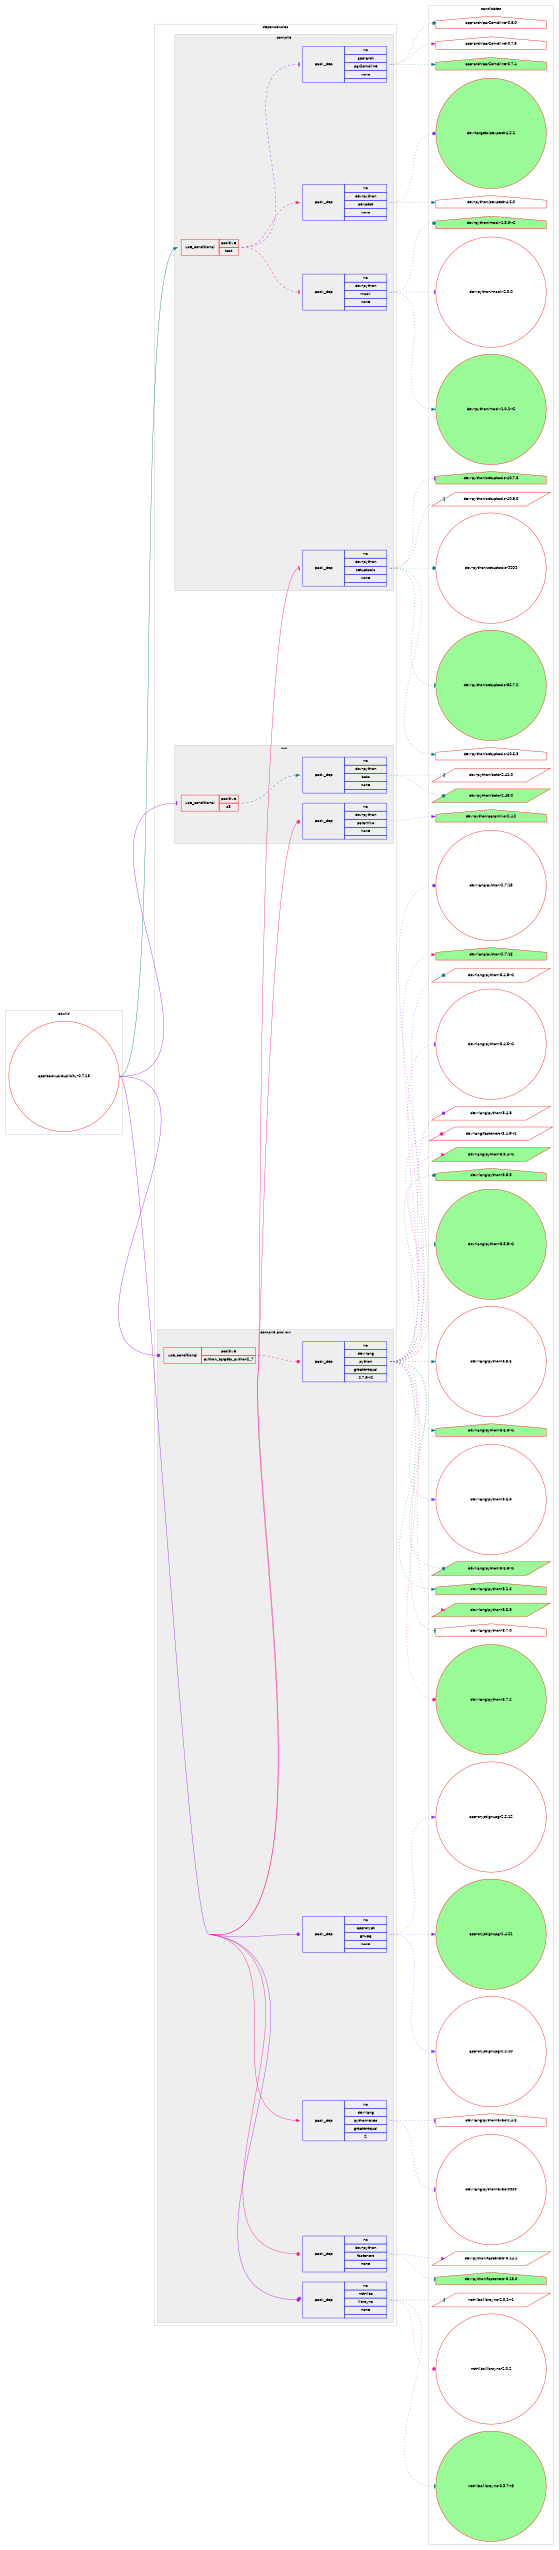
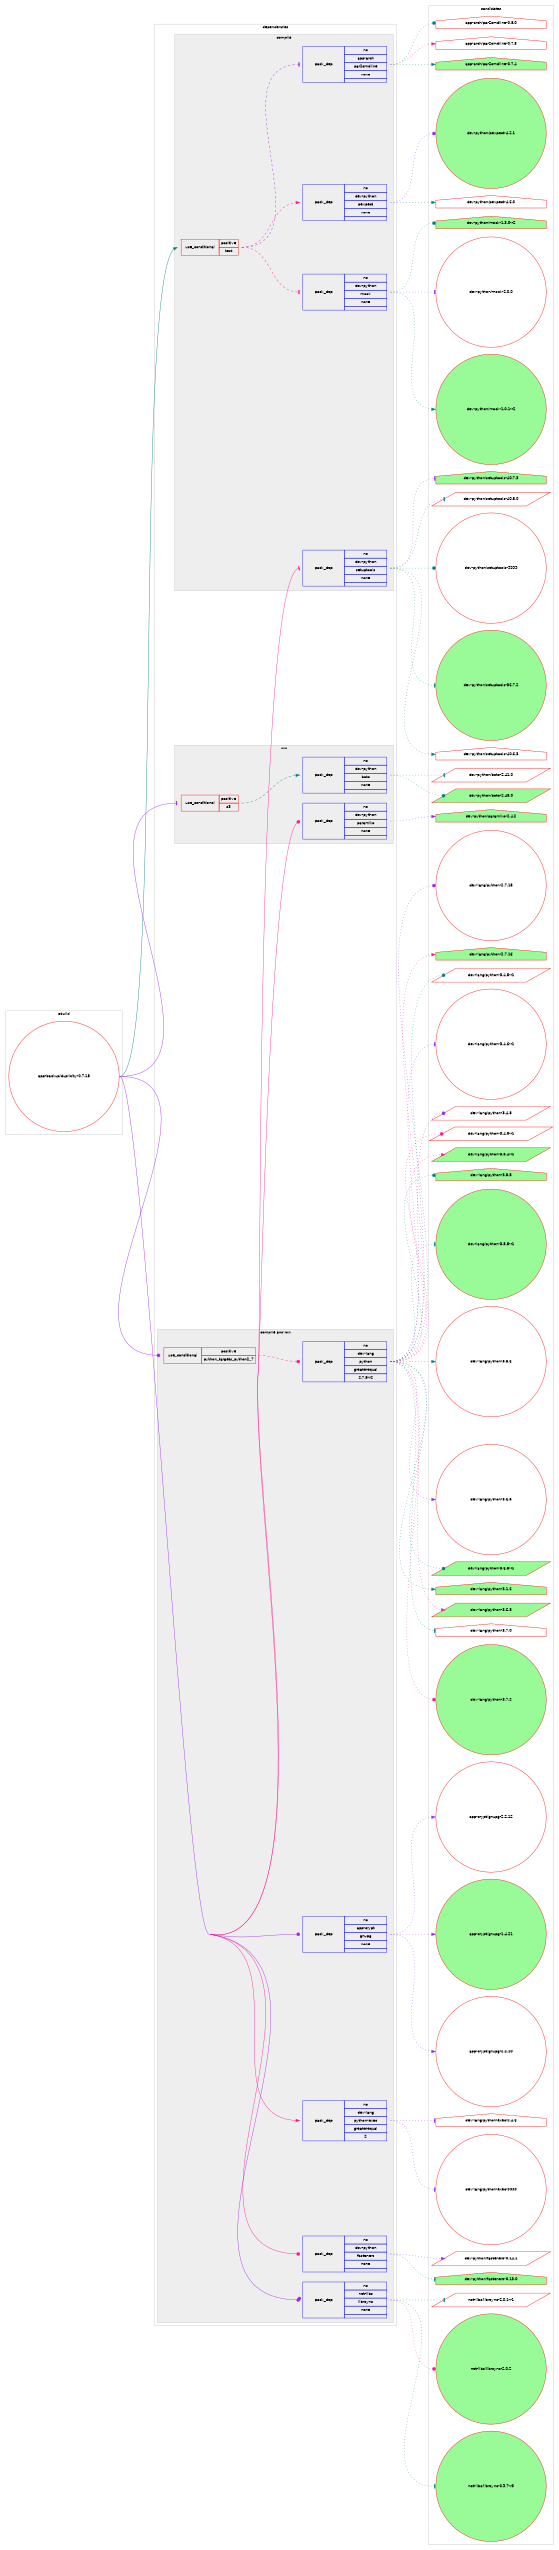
  digraph {
    compound=true
    concentrate=true
    fontname=Helvetica
    fontsize=10
    newrank=true
    rankdir=LR
    ranksep=1.5
    node [color=red fillcolor=white fontname=Helvetica fontsize=10 shape=circle style=filled]
    edge [arrowhead=normal color=teal headport=w style=dotted tailport=e weight=100]
    n1 [label="app-backup/duplicity-0.7.15" width=4]
    n2 [color=blue label=<<TABLE BORDER="0" CELLBORDER="1" CELLSPACING="0" CELLPADDING="4" WIDTH="220"><TR><TD ROWSPAN="6" CELLPADDING="30">pack_dep</TD></TR><TR><TD WIDTH="110">no</TD></TR><TR><TD>dev-python</TD></TR><TR><TD>pexpect</TD></TR><TR><TD>none</TD></TR><TR><TD></TD></TR></TABLE>> shape=none fillcolor="" style=""]
    n3 [color=blue label=<<TABLE BORDER="0" CELLBORDER="1" CELLSPACING="0" CELLPADDING="4" WIDTH="220"><TR><TD ROWSPAN="6" CELLPADDING="30">pack_dep</TD></TR><TR><TD WIDTH="110">no</TD></TR><TR><TD>app-arch</TD></TR><TR><TD>par2cmdline</TD></TR><TR><TD>none</TD></TR><TR><TD></TD></TR></TABLE>> shape=none fillcolor="" style=""]
    n4 [color=blue label=<<TABLE BORDER="0" CELLBORDER="1" CELLSPACING="0" CELLPADDING="4" WIDTH="220"><TR><TD ROWSPAN="6" CELLPADDING="30">pack_dep</TD></TR><TR><TD WIDTH="110">no</TD></TR><TR><TD>dev-python</TD></TR><TR><TD>mock</TD></TR><TR><TD>none</TD></TR><TR><TD></TD></TR></TABLE>> shape=none fillcolor="" style=""]
    n5 [label=<<TABLE BORDER="0" CELLBORDER="1" CELLSPACING="0" CELLPADDING="4"><TR><TD ROWSPAN="3" CELLPADDING="10">use_conditional</TD></TR><TR><TD>positive</TD></TR><TR><TD>test</TD></TR></TABLE>> shape=none fillcolor="" style=""]
    n6 [color=blue label=<<TABLE BORDER="0" CELLBORDER="1" CELLSPACING="0" CELLPADDING="4" WIDTH="220"><TR><TD ROWSPAN="6" CELLPADDING="30">pack_dep</TD></TR><TR><TD WIDTH="110">no</TD></TR><TR><TD>dev-python</TD></TR><TR><TD>setuptools</TD></TR><TR><TD>none</TD></TR><TR><TD></TD></TR></TABLE>> shape=none fillcolor="" style=""]
    n7 [color=blue label=<<TABLE BORDER="0" CELLBORDER="1" CELLSPACING="0" CELLPADDING="4" WIDTH="220"><TR><TD ROWSPAN="6" CELLPADDING="30">pack_dep</TD></TR><TR><TD WIDTH="110">no</TD></TR><TR><TD>dev-lang</TD></TR><TR><TD>python</TD></TR><TR><TD>greaterequal</TD></TR><TR><TD>2.7.5-r2</TD></TR></TABLE>> shape=none fillcolor="" style=""]
    n8 [label=<<TABLE BORDER="0" CELLBORDER="1" CELLSPACING="0" CELLPADDING="4"><TR><TD ROWSPAN="3" CELLPADDING="10">use_conditional</TD></TR><TR><TD>positive</TD></TR><TR><TD>python_targets_python2_7</TD></TR></TABLE>> shape=none fillcolor="" style=""]
    n9 [color=blue label=<<TABLE BORDER="0" CELLBORDER="1" CELLSPACING="0" CELLPADDING="4" WIDTH="220"><TR><TD ROWSPAN="6" CELLPADDING="30">pack_dep</TD></TR><TR><TD WIDTH="110">no</TD></TR><TR><TD>app-crypt</TD></TR><TR><TD>gnupg</TD></TR><TR><TD>none</TD></TR><TR><TD></TD></TR></TABLE>> shape=none fillcolor="" style=""]
    n10 [color=blue label=<<TABLE BORDER="0" CELLBORDER="1" CELLSPACING="0" CELLPADDING="4" WIDTH="220"><TR><TD ROWSPAN="6" CELLPADDING="30">pack_dep</TD></TR><TR><TD WIDTH="110">no</TD></TR><TR><TD>dev-lang</TD></TR><TR><TD>python-exec</TD></TR><TR><TD>greaterequal</TD></TR><TR><TD>2</TD></TR></TABLE>> shape=none fillcolor="" style=""]
    n11 [color=blue label=<<TABLE BORDER="0" CELLBORDER="1" CELLSPACING="0" CELLPADDING="4" WIDTH="220"><TR><TD ROWSPAN="6" CELLPADDING="30">pack_dep</TD></TR><TR><TD WIDTH="110">no</TD></TR><TR><TD>dev-python</TD></TR><TR><TD>fasteners</TD></TR><TR><TD>none</TD></TR><TR><TD></TD></TR></TABLE>> shape=none fillcolor="" style=""]
    n12 [color=blue label=<<TABLE BORDER="0" CELLBORDER="1" CELLSPACING="0" CELLPADDING="4" WIDTH="220"><TR><TD ROWSPAN="6" CELLPADDING="30">pack_dep</TD></TR><TR><TD WIDTH="110">no</TD></TR><TR><TD>net-libs</TD></TR><TR><TD>librsync</TD></TR><TR><TD>none</TD></TR><TR><TD></TD></TR></TABLE>> shape=none fillcolor="" style=""]
    n13 [color=blue label=<<TABLE BORDER="0" CELLBORDER="1" CELLSPACING="0" CELLPADDING="4" WIDTH="220"><TR><TD ROWSPAN="6" CELLPADDING="30">pack_dep</TD></TR><TR><TD WIDTH="110">no</TD></TR><TR><TD>dev-python</TD></TR><TR><TD>boto</TD></TR><TR><TD>none</TD></TR><TR><TD></TD></TR></TABLE>> shape=none fillcolor="" style=""]
    n14 [label=<<TABLE BORDER="0" CELLBORDER="1" CELLSPACING="0" CELLPADDING="4"><TR><TD ROWSPAN="3" CELLPADDING="10">use_conditional</TD></TR><TR><TD>positive</TD></TR><TR><TD>s3</TD></TR></TABLE>> shape=none fillcolor="" style=""]
    n15 [color=blue label=<<TABLE BORDER="0" CELLBORDER="1" CELLSPACING="0" CELLPADDING="4" WIDTH="220"><TR><TD ROWSPAN="6" CELLPADDING="30">pack_dep</TD></TR><TR><TD WIDTH="110">no</TD></TR><TR><TD>dev-python</TD></TR><TR><TD>paramiko</TD></TR><TR><TD>none</TD></TR><TR><TD></TD></TR></TABLE>> shape=none fillcolor="" style=""]
    n16 [label="app-arch/par2cmdline-0.7.3" shape=house width=4]
    n17 [fillcolor=palegreen label="app-arch/par2cmdline-0.7.4" shape=house width=4]
    n18 [label="app-arch/par2cmdline-0.8.0" shape=house width=4]
    n19 [fillcolor=palegreen label="dev-python/mock-1.0.1-r2" width=4]
    n20 [fillcolor=palegreen label="dev-python/mock-1.3.0-r2" shape=house width=4]
    n21 [label="dev-python/mock-2.0.0" width=4]
-   n22 [fillcolor=palegreen label="dev-targets/pexpect-4.2.1" width=4]
+   n22 [fillcolor=palegreen label="dev-python/pexpect-4.2.1" width=4]
    n23 [label="dev-python/pexpect-4.6.0" shape=house width=4]
    n24 [fillcolor=palegreen label="dev-python/setuptools-36.7.2" width=4]
    n25 [label="dev-python/setuptools-40.6.3" shape=house width=4]
    n26 [fillcolor=palegreen label="dev-python/setuptools-40.7.3" shape=house width=4]
    n27 [label="dev-python/setuptools-40.8.0" shape=parallelogram width=4]
    n28 [label="dev-python/setuptools-9999" width=4]
    n29 [label="dev-lang/python-2.7.15" width=4]
    n30 [fillcolor=palegreen label="dev-lang/python-2.7.16" shape=house width=4]
    n31 [label="dev-lang/python-3.4.5-r1" shape=parallelogram width=4]
    n32 [label="dev-lang/python-3.4.6-r1" width=4]
    n33 [label="dev-lang/python-3.4.8" shape=parallelogram width=4]
-   n34 [label="dev-lang/fasteners-3.4.8-r1" shape=parallelogram width=4]
+   n34 [label="dev-lang/python-3.4.8-r1" shape=parallelogram width=4]
    n35 [fillcolor=palegreen label="dev-lang/python-3.5.4-r1" shape=parallelogram width=4]
    n36 [fillcolor=palegreen label="dev-lang/python-3.5.5" shape=house width=4]
    n37 [fillcolor=palegreen label="dev-lang/python-3.5.5-r1" width=4]
    n38 [label="dev-lang/python-3.5.6" width=4]
-   n39 [fillcolor=palegreen label="dev-lang/python-3.6.3-r1" shape=house width=4]
    n40 [label="dev-lang/python-3.6.5" width=4]
    n41 [fillcolor=palegreen label="dev-lang/python-3.6.5-r1" shape=parallelogram width=4]
    n42 [fillcolor=palegreen label="dev-lang/python-3.1.6" shape=house width=4]
    n43 [fillcolor=palegreen label="dev-lang/python-3.6.8" shape=parallelogram width=4]
    n44 [label="dev-lang/python-3.7.0" shape=house width=4]
    n45 [fillcolor=palegreen label="dev-lang/python-3.7.2" width=4]
    n46 [fillcolor=palegreen label="app-crypt/gnupg-1.4.21" width=4]
    n47 [label="app-crypt/gnupg-2.2.10" width=4]
    n48 [label="app-crypt/gnupg-2.2.12" width=4]
    n49 [label="dev-lang/python-exec-2.4.6" shape=house width=4]
    n50 [label="dev-lang/python-exec-9999" width=4]
    n51 [fillcolor=palegreen label="dev-python/fasteners-0.13.0" shape=house width=4]
    n52 [label="dev-python/fasteners-0.14.1" shape=parallelogram width=4]
    n53 [fillcolor=palegreen label="net-libs/librsync-0.9.7-r3" width=4]
    n54 [label="net-libs/librsync-2.0.1-r1" shape=parallelogram width=4]
-   n55 [label="net-libs/librsync-2.0.2" width=4]
+   n55 [fillcolor=palegreen label="net-libs/librsync-2.0.2" width=4]
    n56 [label="dev-python/boto-2.41.0" shape=parallelogram width=4]
    n57 [fillcolor=palegreen label="dev-python/boto-2.48.0" shape=parallelogram width=4]
    n58 [fillcolor=palegreen label="dev-python/paramiko-2.4.2" shape=house width=4]
    subgraph cluster_1 {
      color=gray
      label=<<i>dependencies</i>>
      subgraph cluster_2 {
        color=gray
        fillcolor="#eeeeee"
        label=<<i>compile</i>>
        style=filled
        subgraph sub_3 {
          color=gray
          fillcolor="#eeeeee"
          label=<<i>compile</i>>
          style=filled
          n5
          subgraph sub_4 {
            color=gray
            fillcolor="#eeeeee"
            label=<<i>compile</i>>
            style=filled
            n2
          }
          subgraph sub_5 {
            color=gray
            fillcolor="#eeeeee"
            label=<<i>compile</i>>
            style=filled
            n3
          }
          subgraph sub_6 {
            color=gray
            fillcolor="#eeeeee"
            label=<<i>compile</i>>
            style=filled
            n4
          }
        }
        subgraph sub_7 {
          color=gray
          fillcolor="#eeeeee"
          label=<<i>compile</i>>
          style=filled
          n6
        }
      }
      subgraph cluster_8 {
        color=gray
        fillcolor="#eeeeee"
        label=<<i>compile and run</i>>
        style=filled
        subgraph sub_9 {
          color=gray
          fillcolor="#eeeeee"
          label=<<i>compile and run</i>>
          style=filled
          n8
          subgraph sub_10 {
            color=gray
            fillcolor="#eeeeee"
            label=<<i>compile and run</i>>
            style=filled
            n7
          }
        }
        subgraph sub_11 {
          color=gray
          fillcolor="#eeeeee"
          label=<<i>compile and run</i>>
          style=filled
          n9
        }
        subgraph sub_12 {
          color=gray
          fillcolor="#eeeeee"
          label=<<i>compile and run</i>>
          style=filled
          n10
        }
        subgraph sub_13 {
          color=gray
          fillcolor="#eeeeee"
          label=<<i>compile and run</i>>
          style=filled
          n11
        }
        subgraph sub_14 {
          color=gray
          fillcolor="#eeeeee"
          label=<<i>compile and run</i>>
          style=filled
          n12
        }
      }
      subgraph cluster_15 {
        color=gray
        fillcolor="#eeeeee"
        label=<<i>run</i>>
        style=filled
        subgraph sub_16 {
          color=gray
          fillcolor="#eeeeee"
          label=<<i>run</i>>
          style=filled
          n14
          subgraph sub_17 {
            color=gray
            fillcolor="#eeeeee"
            label=<<i>run</i>>
            style=filled
            n13
          }
        }
        subgraph sub_18 {
          color=gray
          fillcolor="#eeeeee"
          label=<<i>run</i>>
          style=filled
          n15
        }
      }
    }
    subgraph cluster_19 {
      color=gray
      label=<<i>ebuild</i>>
      rank=same
      n1
    }
    subgraph cluster_20 {
      color=gray
      label=<<i>candidates</i>>
      rank=same
      subgraph sub_21 {
        color=black
        label=<<i>candidates</i>>
        nodesep=1
        rank=same
        n16
        n17
        n18
      }
      subgraph sub_22 {
        color=black
        label=<<i>candidates</i>>
        nodesep=1
        rank=same
        n19
        n20
        n21
      }
      subgraph sub_23 {
        color=black
        label=<<i>candidates</i>>
        nodesep=1
        rank=same
        n22
        n23
      }
      subgraph sub_24 {
        color=black
        label=<<i>candidates</i>>
        nodesep=1
        rank=same
        n24
        n25
        n26
        n27
        n28
      }
      subgraph sub_25 {
        color=black
        label=<<i>candidates</i>>
        nodesep=1
        rank=same
        n29
        n30
        n31
        n32
        n33
        n34
        n35
        n36
        n37
        n38
-       n39
        n40
        n41
        n42
        n43
        n44
        n45
      }
      subgraph sub_26 {
        color=black
        label=<<i>candidates</i>>
        nodesep=1
        rank=same
        n46
        n47
        n48
      }
      subgraph sub_27 {
        color=black
        label=<<i>candidates</i>>
        nodesep=1
        rank=same
        n49
        n50
      }
      subgraph sub_28 {
        color=black
        label=<<i>candidates</i>>
        nodesep=1
        rank=same
        n51
        n52
      }
      subgraph sub_29 {
        color=black
        label=<<i>candidates</i>>
        nodesep=1
        rank=same
        n53
        n54
        n55
      }
      subgraph sub_30 {
        color=black
        label=<<i>candidates</i>>
        nodesep=1
        rank=same
        n56
        n57
      }
      subgraph sub_31 {
        color=black
        label=<<i>candidates</i>>
        nodesep=1
        rank=same
        n58
      }
    }
    n1 -> n5 [style=solid weight=20]
    n1 -> n6 [arrowhead=tee color=deeppink style=solid weight=20]
    n1 -> n8 [arrowhead=dot color=purple style=solid weight=20]
    n1 -> n9 [arrowhead=dot color=purple style=solid weight=20]
    n1 -> n10 [color=deeppink style=solid weight=20]
    n1 -> n11 [arrowhead=dot color=deeppink style=solid weight=20]
    n1 -> n12 [arrowhead=dot color=purple style=solid weight=20]
    n1 -> n14 [arrowhead=tee color=purple style=solid weight=20]
    n1 -> n15 [arrowhead=dot color=deeppink style=solid weight=20]
    n2 -> n22 [arrowhead=dot color=purple]
    n2 -> n23
    n3 -> n16 [color=deeppink]
    n3 -> n17
    n3 -> n18 [arrowhead=dot]
    n4 -> n19
    n4 -> n20 [arrowhead=dot]
    n4 -> n21 [arrowhead=tee color=purple]
    n5 -> n2 [color=deeppink style=dashed weight=20]
    n5 -> n3 [arrowhead=tee color=purple style=dashed weight=20]
    n5 -> n4 [arrowhead=tee color=deeppink style=dashed weight=20]
    n6 -> n24 [arrowhead=tee]
    n6 -> n25
    n6 -> n26 [arrowhead=tee color=purple]
    n6 -> n27 [arrowhead=tee]
    n6 -> n28 [arrowhead=dot]
    n7 -> n29 [arrowhead=dot color=purple]
    n7 -> n30 [color=deeppink]
    n7 -> n31 [arrowhead=dot]
    n7 -> n32 [arrowhead=tee color=purple]
    n7 -> n33 [arrowhead=dot color=purple]
    n7 -> n34 [arrowhead=dot color=deeppink]
    n7 -> n35 [color=deeppink]
    n7 -> n36 [arrowhead=dot]
    n7 -> n37 [arrowhead=tee]
    n7 -> n38
-   n7 -> n39
    n7 -> n40 [color=purple]
    n7 -> n41 [arrowhead=dot]
    n7 -> n42
    n7 -> n43 [color=deeppink]
    n7 -> n44 [arrowhead=tee]
    n7 -> n45 [arrowhead=dot color=deeppink]
    n8 -> n7 [arrowhead=dot color=deeppink style=dashed weight=20]
    n9 -> n46 [color=purple]
    n9 -> n47 [color=purple]
    n9 -> n48 [color=purple]
    n10 -> n49 [arrowhead=tee color=purple]
    n10 -> n50 [arrowhead=tee color=purple]
    n11 -> n51 [arrowhead=tee]
    n11 -> n52 [color=purple]
    n12 -> n53 [arrowhead=tee]
    n12 -> n54 [arrowhead=tee]
    n12 -> n55 [arrowhead=dot color=deeppink]
    n13 -> n56 [arrowhead=tee]
    n13 -> n57 [arrowhead=dot]
    n14 -> n13 [style=dashed weight=20]
    n15 -> n58 [color=purple]
  }
